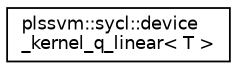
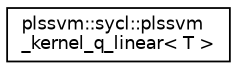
  digraph {
    rankdir=LR
-   n1 [color=black fillcolor=white fontname=Helvetica fontsize=10 height=0.2 label="plssvm::sycl::device\l_kernel_q_linear\< T \>" shape=record style=filled width=0.4]
+   n1 [color=black fillcolor=white fontname=Helvetica fontsize=10 height=0.2 label="plssvm::sycl::plssvm\l_kernel_q_linear\< T \>" shape=record style=filled width=0.4]
  }
